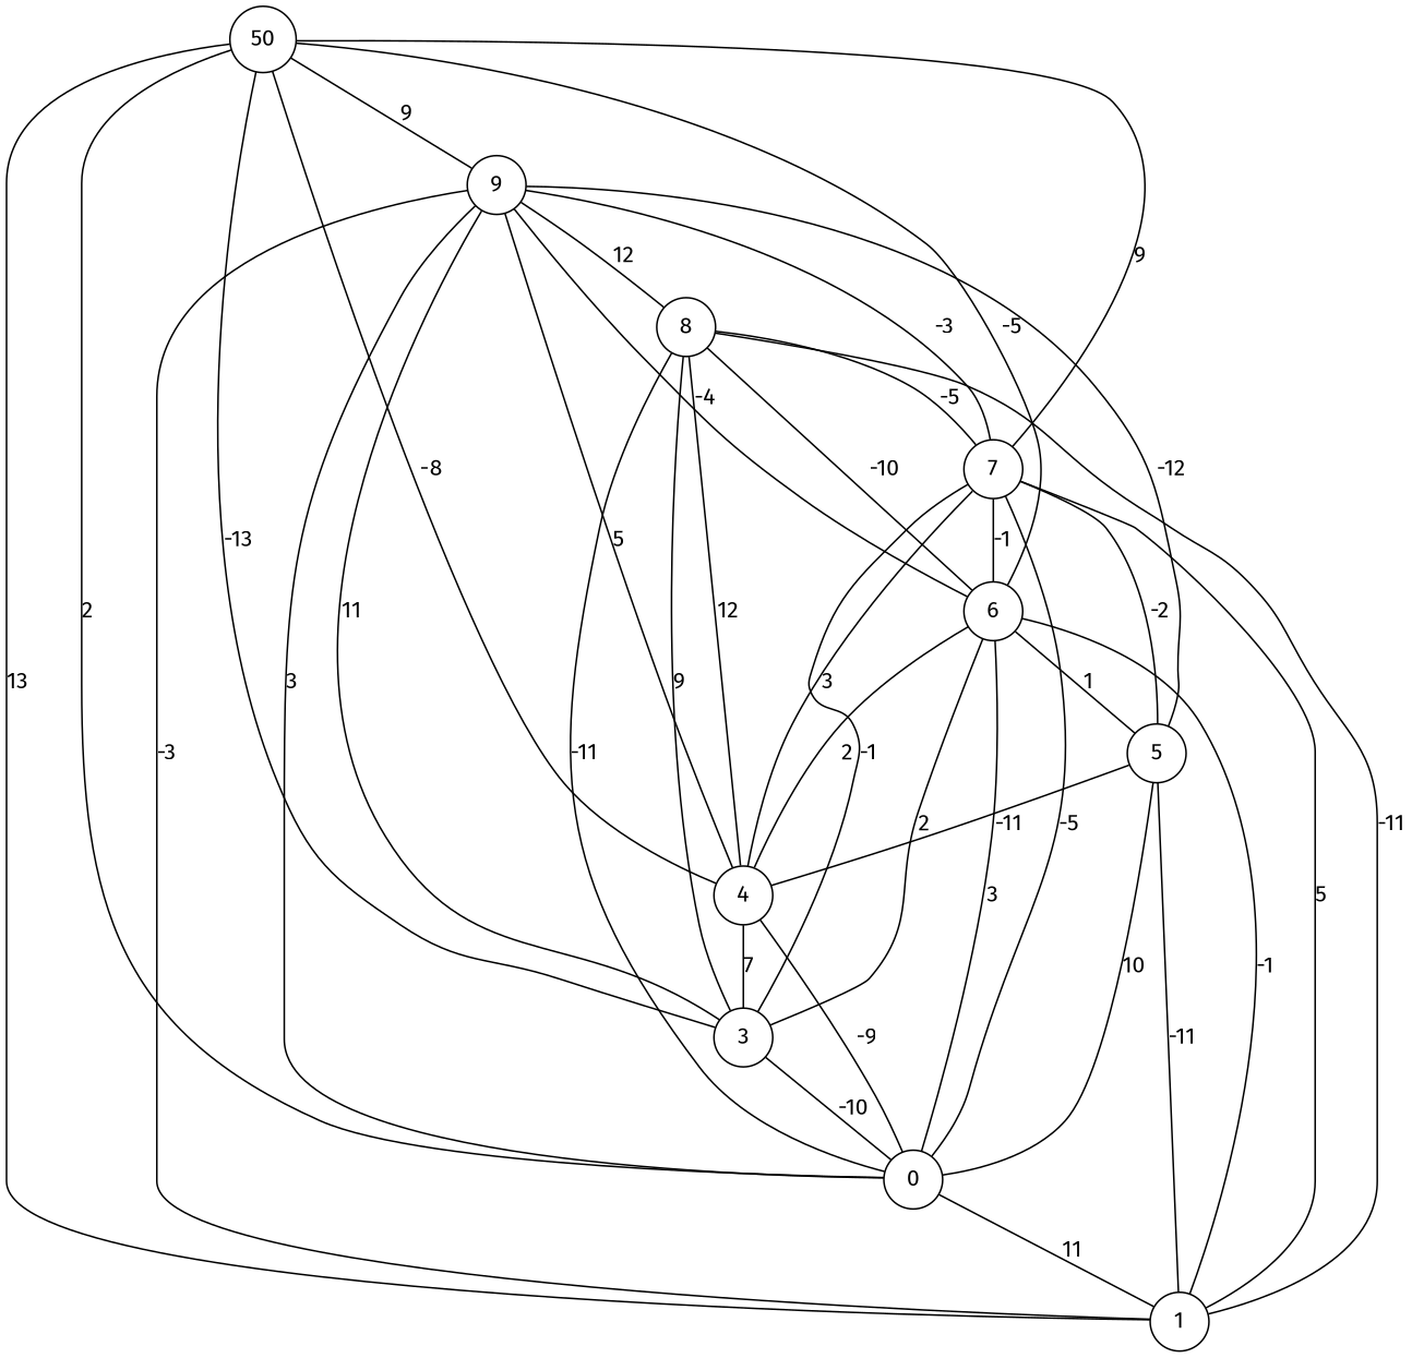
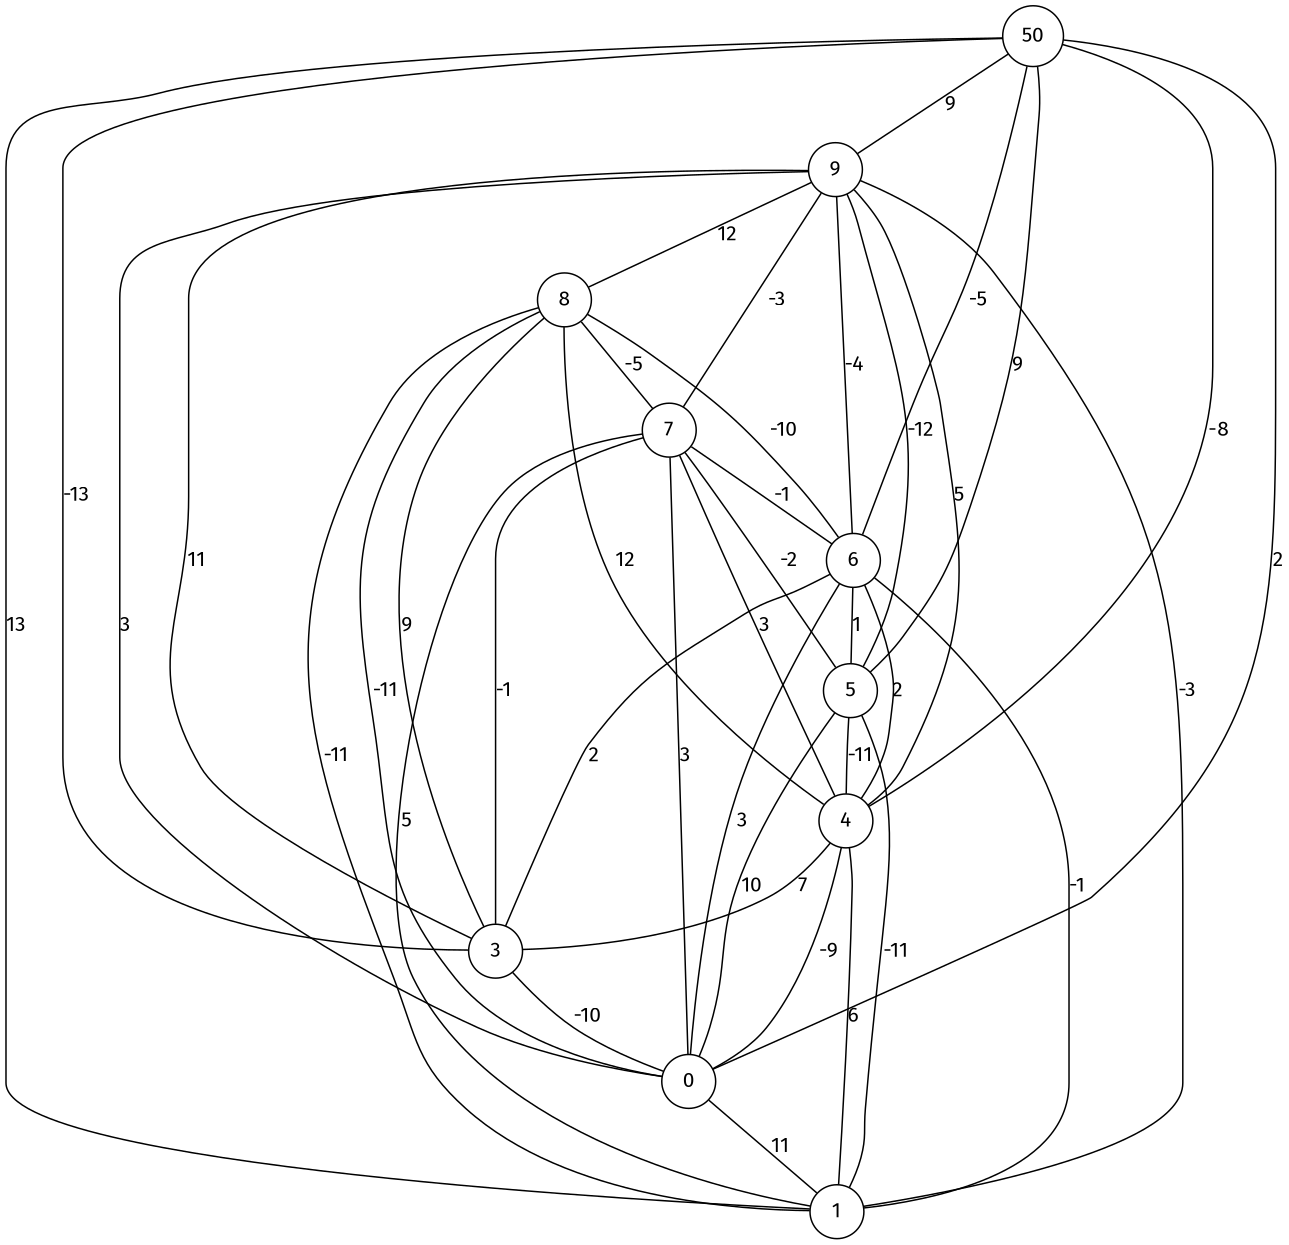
  graph {
    fontname="Fira Sans"
    node [fontname="Fira Sans" shape=circle]
    edge [fontname="Fira Sans"]
    n1 [label=50]
    1
    n3 [label=0]
    3
    4
    5
    6
    9
    7
    8
    n1 -- 1 [label=13]
    n1 -- n3 [label=2]
    n1 -- 3 [label=-13]
    n1 -- 4 [label=-8]
-   n1 -- 7 [label=9]
+   n1 -- 5 [label=9]
    n1 -- 6 [label=-5]
    n1 -- 9 [label=9]
    n3 -- 1 [label=11]
    3 -- n3 [label=-10]
+   4 -- 1 [label=6]
    4 -- n3 [label=-9]
    4 -- 3 [label=7]
    5 -- 1 [label=-11]
    5 -- n3 [label=10]
    5 -- 4 [label=-11]
    6 -- 1 [label=-1]
    6 -- n3 [label=3]
    6 -- 3 [label=2]
    6 -- 4 [label=2]
    6 -- 5 [label=1]
    9 -- 1 [label=-3]
    9 -- n3 [label=3]
    9 -- 3 [label=11]
    9 -- 4 [label=5]
    9 -- 5 [label=-12]
    9 -- 6 [label=-4]
    9 -- 7 [label=-3]
    9 -- 8 [label=12]
    7 -- 1 [label=5]
-   7 -- n3 [label=-5]
+   7 -- n3 [label=3]
    7 -- 3 [label=-1]
    7 -- 4 [label=3]
    7 -- 5 [label=-2]
    7 -- 6 [label=-1]
    8 -- 1 [label=-11]
    8 -- n3 [label=-11]
    8 -- 3 [label=9]
    8 -- 4 [label=12]
    8 -- 6 [label=-10]
    8 -- 7 [label=-5]
  }
